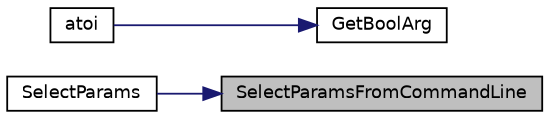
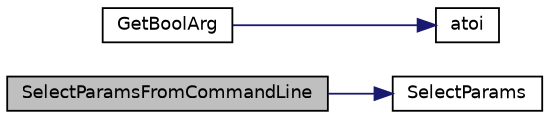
  digraph {
    rankdir=LR
    node [color=black fillcolor=white fontname=Helvetica fontsize=10 shape=record style=filled]
    edge [color=midnightblue fontname=Helvetica fontsize=10 labelfontname=Helvetica labelfontsize=10 style=solid]
    n1 [fillcolor=grey75 fontcolor=black height=0.2 label=SelectParamsFromCommandLine width=0.4]
    n2 [height=0.2 label=SelectParams width=0.4]
    n3 [height=0.2 label=GetBoolArg width=0.4]
    n4 [height=0.2 label=atoi width=0.4]
-   n2 -> n1
-   n4 -> n3
+   n1 -> n2
+   n3 -> n4
  }
